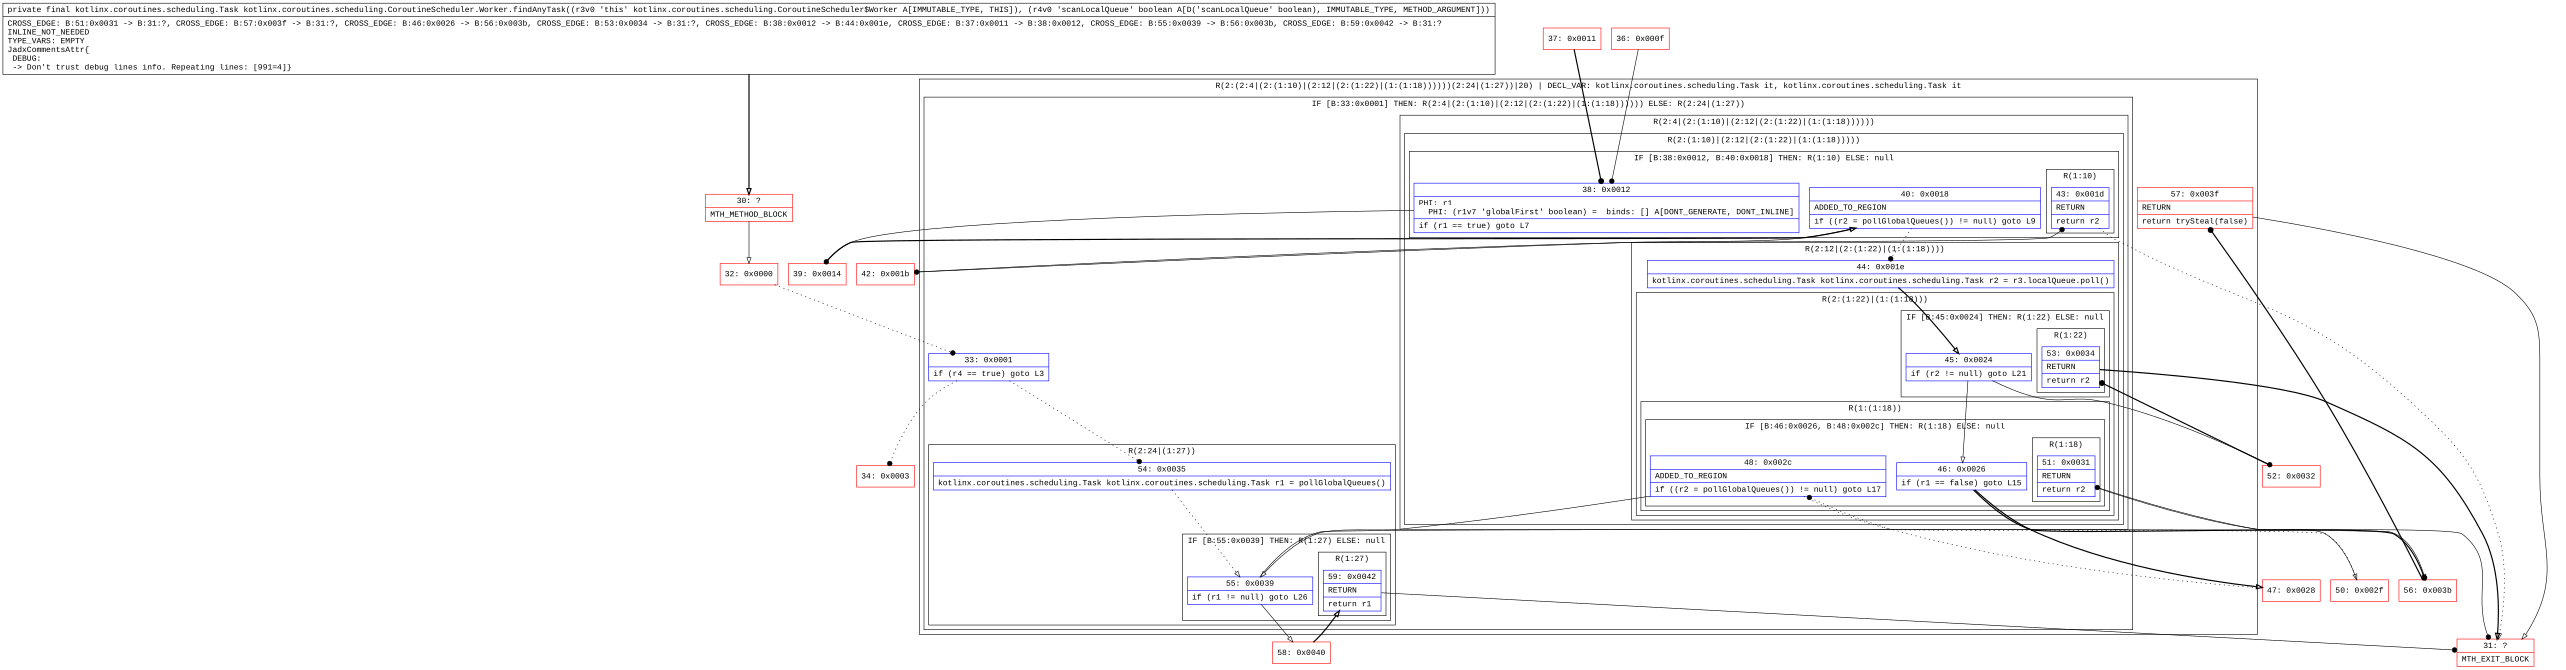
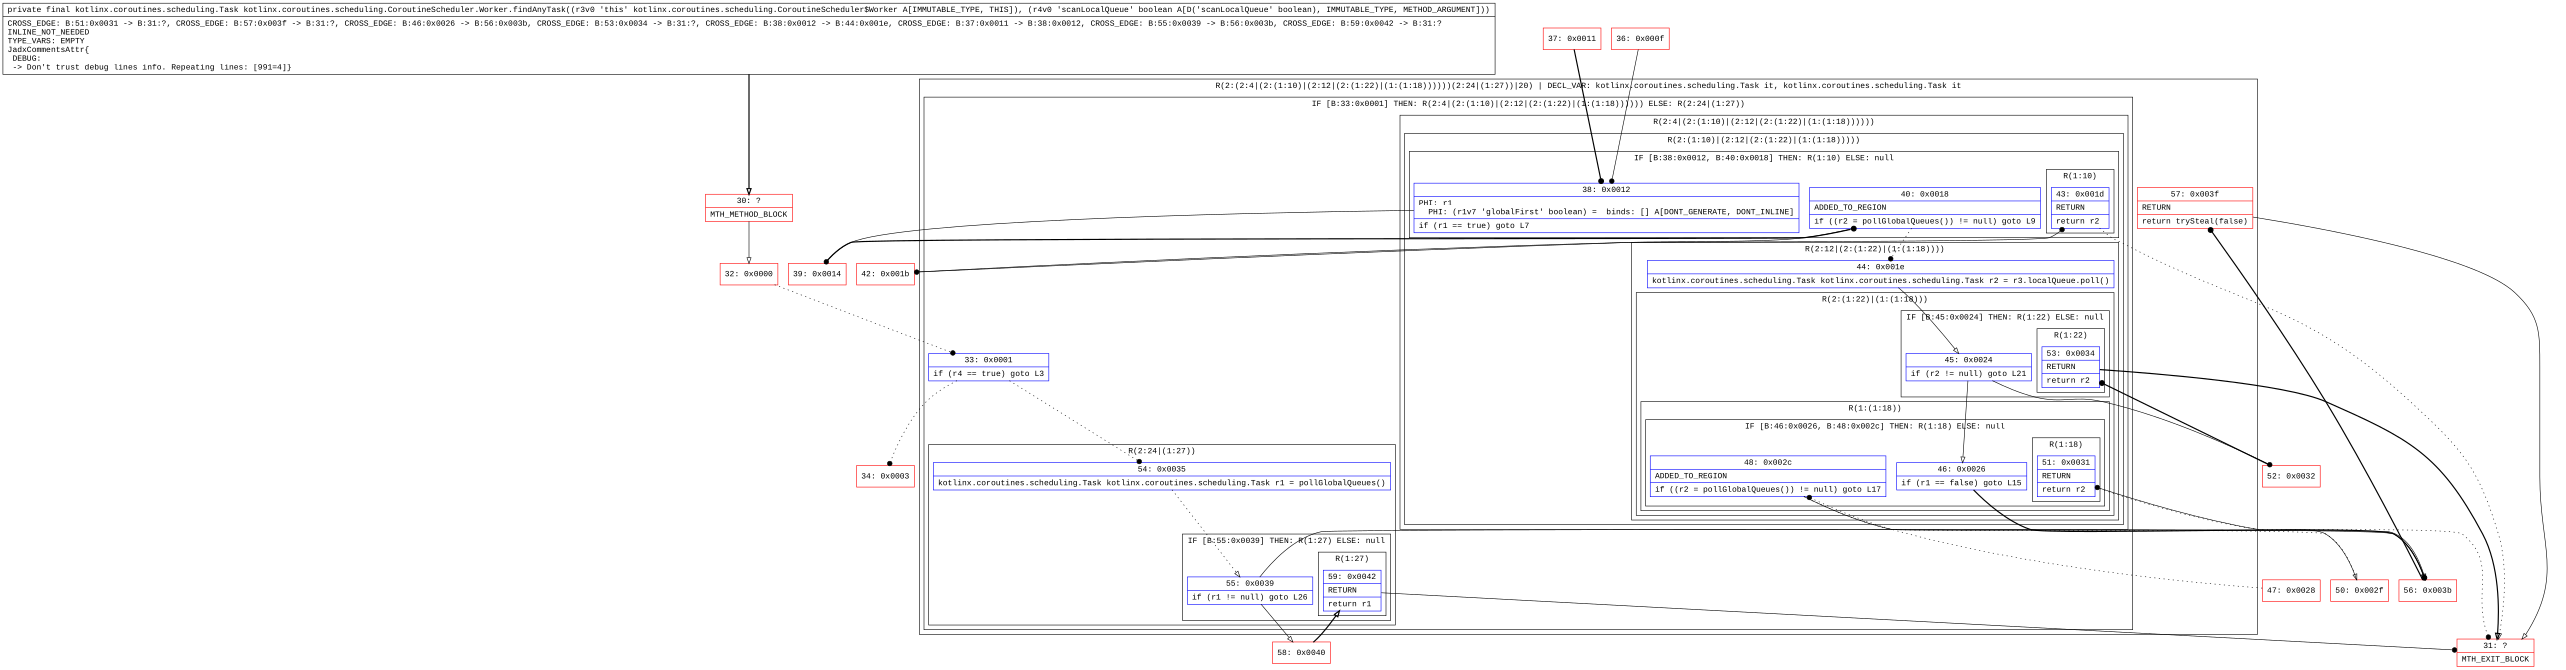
  digraph {
    fontname="Liberation Mono"
    node [color=red fontname="Liberation Mono" shape=record]
    edge [arrowhead=dot fontname="Liberation Mono" style=solid]
    n1 [color=blue label="{43\:\ 0x001d|RETURN\l|return r2\l}"]
    n2 [color=blue label="{38\:\ 0x0012|PHI: r1 \l  PHI: (r1v7 'globalFirst' boolean) =  binds: [] A[DONT_GENERATE, DONT_INLINE]\l|if (r1 == true) goto L7\l}"]
    n3 [color=blue label="{40\:\ 0x0018|ADDED_TO_REGION\l|if ((r2 = pollGlobalQueues()) != null) goto L9\l}"]
    n4 [color=blue label="{53\:\ 0x0034|RETURN\l|return r2\l}"]
    n5 [color=blue label="{45\:\ 0x0024|if (r2 != null) goto L21\l}"]
    n6 [color=blue label="{51\:\ 0x0031|RETURN\l|return r2\l}"]
    n7 [color=blue label="{46\:\ 0x0026|if (r1 == false) goto L15\l}"]
    n8 [color=blue label="{48\:\ 0x002c|ADDED_TO_REGION\l|if ((r2 = pollGlobalQueues()) != null) goto L17\l}"]
    n9 [color=blue label="{44\:\ 0x001e|kotlinx.coroutines.scheduling.Task kotlinx.coroutines.scheduling.Task r2 = r3.localQueue.poll()\l}"]
    n10 [color=blue label="{59\:\ 0x0042|RETURN\l|return r1\l}"]
    n11 [color=blue label="{55\:\ 0x0039|if (r1 != null) goto L26\l}"]
    n12 [color=blue label="{54\:\ 0x0035|kotlinx.coroutines.scheduling.Task kotlinx.coroutines.scheduling.Task r1 = pollGlobalQueues()\l}"]
    n13 [color=blue label="{33\:\ 0x0001|if (r4 == true) goto L3\l}"]
    n14 [label="{57\:\ 0x003f|RETURN\l|return trySteal(false)\l}"]
    n15 [label="{31\:\ ?|MTH_EXIT_BLOCK\l}"]
    n16 [label="{39\:\ 0x0014}"]
    n17 [label="{42\:\ 0x001b}"]
    n18 [label="{52\:\ 0x0032}"]
    n19 [label="{47\:\ 0x0028}"]
    n20 [label="{56\:\ 0x003b}"]
    n21 [label="{50\:\ 0x002f}"]
    n22 [label="{58\:\ 0x0040}"]
    n23 [label="{34\:\ 0x0003}"]
    n24 [label="{36\:\ 0x000f}"]
    n25 [label="{37\:\ 0x0011}"]
    n26 [label="{30\:\ ?|MTH_METHOD_BLOCK\l}"]
    n27 [label="{32\:\ 0x0000}"]
    n28 [label="{private final kotlinx.coroutines.scheduling.Task kotlinx.coroutines.scheduling.CoroutineScheduler.Worker.findAnyTask((r3v0 'this' kotlinx.coroutines.scheduling.CoroutineScheduler$Worker A[IMMUTABLE_TYPE, THIS]), (r4v0 'scanLocalQueue' boolean A[D('scanLocalQueue' boolean), IMMUTABLE_TYPE, METHOD_ARGUMENT]))  | CROSS_EDGE: B:51:0x0031 \-\> B:31:?, CROSS_EDGE: B:57:0x003f \-\> B:31:?, CROSS_EDGE: B:46:0x0026 \-\> B:56:0x003b, CROSS_EDGE: B:53:0x0034 \-\> B:31:?, CROSS_EDGE: B:38:0x0012 \-\> B:44:0x001e, CROSS_EDGE: B:37:0x0011 \-\> B:38:0x0012, CROSS_EDGE: B:55:0x0039 \-\> B:56:0x003b, CROSS_EDGE: B:59:0x0042 \-\> B:31:?\lINLINE_NOT_NEEDED\lTYPE_VARS: EMPTY\lJadxCommentsAttr\{\l DEBUG: \l \-\> Don't trust debug lines info. Repeating lines: [991=4]\}\l}" color=""]
    subgraph cluster_1 {
      label="R(2:(2:4|(2:(1:10)|(2:12|(2:(1:22)|(1:(1:18))))))(2:24|(1:27))|20) | DECL_VAR: kotlinx.coroutines.scheduling.Task it, kotlinx.coroutines.scheduling.Task it\l"
      n14
      subgraph cluster_2 {
        label="IF [B:33:0x0001] THEN: R(2:4|(2:(1:10)|(2:12|(2:(1:22)|(1:(1:18)))))) ELSE: R(2:24|(1:27))"
        n13
        subgraph cluster_3 {
          label="R(2:4|(2:(1:10)|(2:12|(2:(1:22)|(1:(1:18))))))"
          subgraph cluster_4 {
            label="R(2:(1:10)|(2:12|(2:(1:22)|(1:(1:18)))))"
            subgraph cluster_5 {
              label="IF [B:38:0x0012, B:40:0x0018] THEN: R(1:10) ELSE: null"
              n2
              n3
              subgraph cluster_6 {
                label="R(1:10)"
                n1
              }
            }
            subgraph cluster_7 {
              label="R(2:12|(2:(1:22)|(1:(1:18))))"
              n9
              subgraph cluster_8 {
                label="R(2:(1:22)|(1:(1:18)))"
                subgraph cluster_9 {
                  label="IF [B:45:0x0024] THEN: R(1:22) ELSE: null"
                  n5
                  subgraph cluster_10 {
                    label="R(1:22)"
                    n4
                  }
                }
                subgraph cluster_11 {
                  label="R(1:(1:18))"
                  subgraph cluster_12 {
                    label="IF [B:46:0x0026, B:48:0x002c] THEN: R(1:18) ELSE: null"
                    n7
                    n8
                    subgraph cluster_13 {
                      label="R(1:18)"
                      n6
                    }
                  }
                }
              }
            }
          }
        }
        subgraph cluster_14 {
          label="R(2:24|(1:27))"
          n12
          subgraph cluster_15 {
            label="IF [B:55:0x0039] THEN: R(1:27) ELSE: null"
            n11
            subgraph cluster_16 {
              label="R(1:27)"
              n10
            }
          }
        }
      }
    }
    n1 -> n15 [arrowhead=onormal style=dotted]
    n2 -> n16
    n3 -> n9 [style=dotted]
    n3 -> n17
    n4 -> n15 [arrowhead=onormal style=bold]
    n5 -> n7 [arrowhead=onormal]
    n5 -> n18
-   n6 -> n15
-   n7 -> n19 [arrowhead=onormal style=bold]
+   n6 -> n15 [style=dotted]
    n7 -> n20 [style=bold]
-   n8 -> n11 [arrowhead=onormal]
+   n8 -> n20 [arrowhead=onormal]
    n8 -> n21 [arrowhead=onormal style=dotted]
-   n9 -> n5 [arrowhead=onormal style=bold]
+   n9 -> n5 [arrowhead=onormal]
    n10 -> n15
    n11 -> n20 [arrowhead=onormal]
    n11 -> n22 [arrowhead=onormal]
    n12 -> n11 [arrowhead=onormal style=dotted]
    n13 -> n12 [style=dotted]
    n13 -> n23 [style=dotted]
    n14 -> n15 [arrowhead=onormal]
-   n16 -> n3 [arrowhead=onormal style=bold]
+   n16 -> n3 [style=bold]
    n17 -> n1
    n18 -> n4 [style=bold]
    n19 -> n8 [style=dotted]
    n20 -> n14 [style=bold]
    n21 -> n6
    n22 -> n10 [arrowhead=onormal style=bold]
    n24 -> n2
    n25 -> n2 [style=bold]
    n26 -> n27 [arrowhead=onormal]
    n27 -> n13 [style=dotted]
    n28 -> n26 [arrowhead=onormal style=bold]
  }
